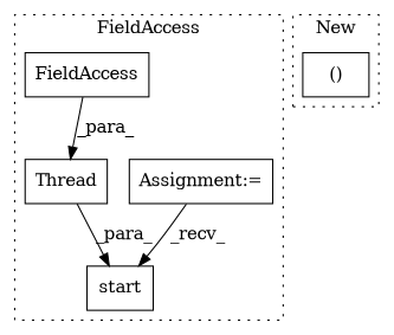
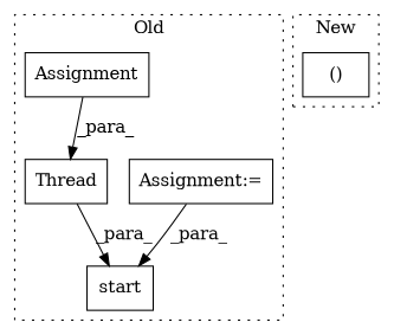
  digraph {
    node [a=32 shape=box]
    n1 [l="7,1" label=Thread s="18209,18270"]
    n2 [a=7 l=1 label="Assignment:=" s=18198]
-   n3 [a=22 l=14 label=FieldAccess s=18216]
+   n3 [a=22 l=14 label=Assignment s=18216]
    n4 [l=7 label=start s=18350]
    n5 [a=106 l=35 label="()" s=17863]
    subgraph cluster_1 {
-     label=FieldAccess
+     label=Old
      style=dotted
      n1
      n2
      n3
      n4
    }
    subgraph cluster_2 {
      label=New
      style=dotted
      n5
    }
    n1 -> n4 [label=_para_]
-   n2 -> n4 [label=_recv_]
+   n2 -> n4 [label=_para_]
    n3 -> n1 [label=_para_]
  }
